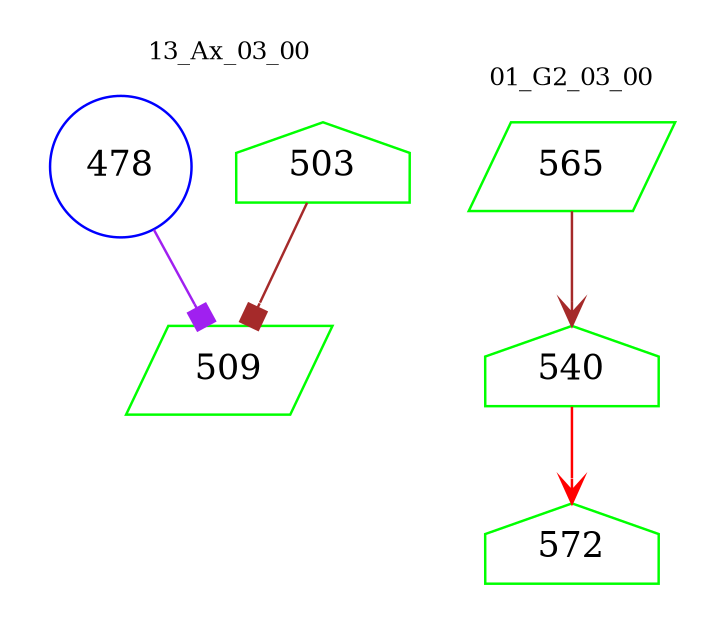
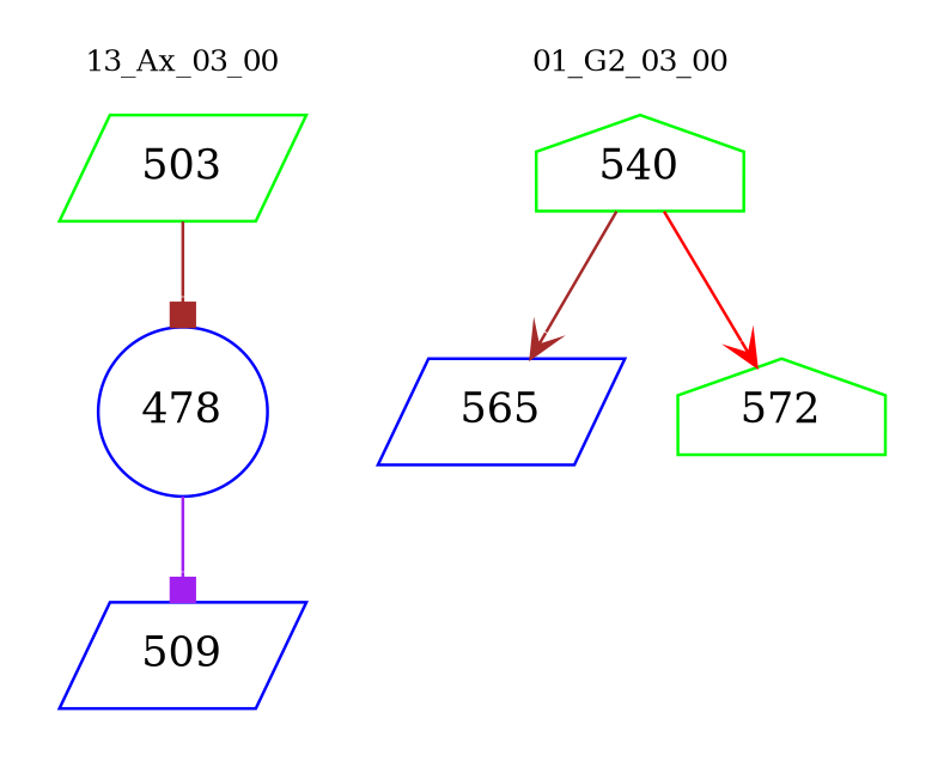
  digraph {
    node [color=green shape=parallelogram]
    edge [arrowhead=box color=brown]
-   n1 [label=503 shape=house]
+   n1 [label=503]
    n2 [color=blue label=478 shape=circle]
-   n3 [label=509]
-   n4 [label=565]
+   n3 [color=blue label=509]
+   n4 [color=blue label=565]
    n5 [label=540 shape=house]
    n6 [label=572 shape=house]
    subgraph cluster_1 {
      color=white
      fontsize=10
      label="13_Ax_03_00"
      n1
      n2
      n3
    }
    subgraph cluster_2 {
      color=white
      fontsize=10
      label="01_G2_03_00"
      n4
      n5
      n6
    }
-   n1 -> n3
+   n1 -> n2
    n2 -> n3 [color=purple]
-   n4 -> n5 [arrowhead=vee]
+   n5 -> n4 [arrowhead=vee]
    n5 -> n6 [arrowhead=vee color=red]
  }
